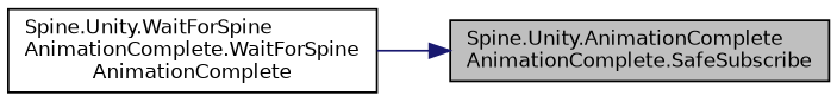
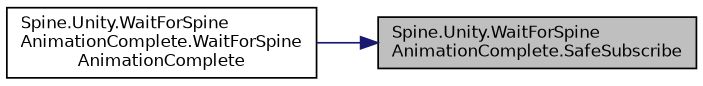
  digraph {
    rankdir=RL
    node [color=black fontname=Helvetica fontsize=10 shape=record style=filled]
-   n1 [fillcolor=grey75 fontcolor=black height=0.2 label="Spine.Unity.AnimationComplete\lAnimationComplete.SafeSubscribe" width=0.4]
+   n1 [fillcolor=grey75 fontcolor=black height=0.2 label="Spine.Unity.WaitForSpine\lAnimationComplete.SafeSubscribe" width=0.4]
    n2 [fillcolor=white height=0.2 label="Spine.Unity.WaitForSpine\lAnimationComplete.WaitForSpine\lAnimationComplete" width=0.4]
    n1 -> n2 [color=midnightblue dir=back fontname=Helvetica fontsize=10 labelfontname=Helvetica labelfontsize=10 style=solid]
  }
